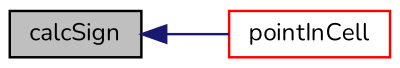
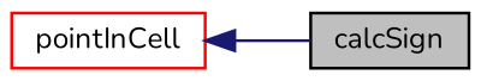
  digraph {
    rankdir=LR
    fontname=Nunito
    node [fontname=Nunito fontsize=10 shape=record]
    n1 [color=black fillcolor=grey75 fontcolor=black height=0.2 label=calcSign style=filled width=0.4]
    n2 [color=red height=0.2 label=pointInCell width=0.4]
-   n1 -> n2 [color=midnightblue dir=back fontname=Nunito fontsize=10 labelfontname=Helvetica labelfontsize=10 style=solid]
+   n2 -> n1 [color=midnightblue dir=back fontname=Nunito fontsize=10 labelfontname=Helvetica labelfontsize=10 style=solid]
  }
